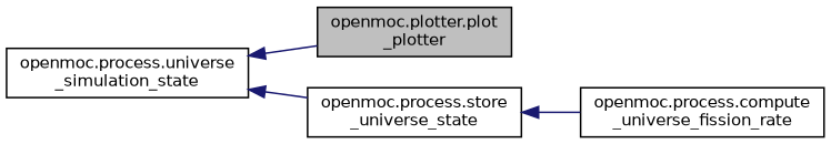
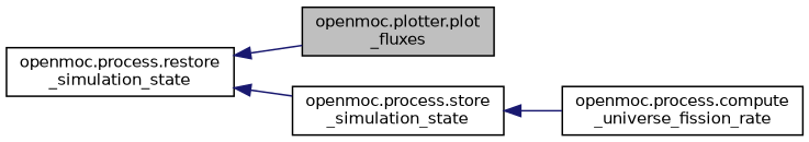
  digraph {
    rankdir=LR
    node [color=black fillcolor=white fontname=Helvetica fontsize=10 shape=record style=filled]
    edge [color=midnightblue dir=back fontname=Helvetica fontsize=10 labelfontname=Helvetica labelfontsize=10 style=solid]
-   n1 [fillcolor=grey75 fontcolor=black height=0.2 label="openmoc.plotter.plot\l_plotter" width=0.4]
-   n2 [height=0.2 label="openmoc.process.universe\l_simulation_state" width=0.4]
-   n3 [height=0.2 label="openmoc.process.store\l_universe_state" width=0.4]
+   n1 [fillcolor=grey75 fontcolor=black height=0.2 label="openmoc.plotter.plot\l_fluxes" width=0.4]
+   n2 [height=0.2 label="openmoc.process.restore\l_simulation_state" width=0.4]
+   n3 [height=0.2 label="openmoc.process.store\l_simulation_state" width=0.4]
    n4 [height=0.2 label="openmoc.process.compute\l_universe_fission_rate" width=0.4]
    n2 -> n1
    n2 -> n3
    n3 -> n4
  }
